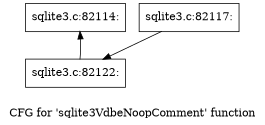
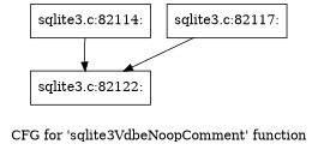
  digraph {
    label="CFG for 'sqlite3VdbeNoopComment' function"
    node [shape=record]
    n1 [label="{sqlite3.c:82114:}"]
    n2 [label="{sqlite3.c:82122:}"]
    n3 [label="{sqlite3.c:82117:}"]
-   n2 -> n1
+   n1 -> n2
    n3 -> n2
  }
